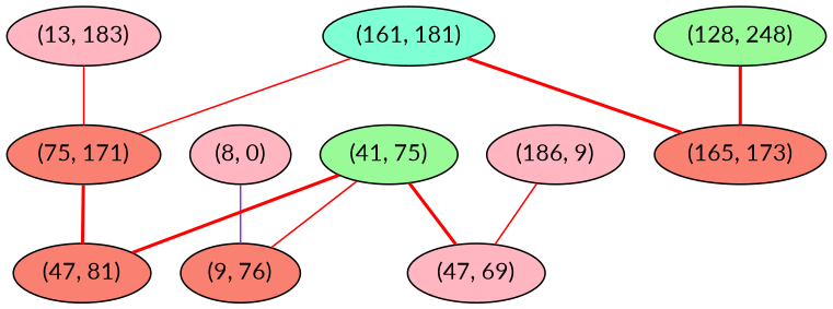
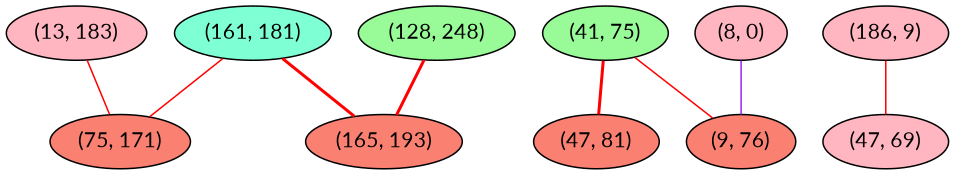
  graph {
    fontname=Lato
    node [fillcolor=salmon fontname=Lato style=filled]
    edge [color=red fontname=Lato style=solid weight=1]
    "(161, 181)" [fillcolor=aquamarine]
    n2 [label="(75, 171)"]
-   "(165, 193)" [label="(165, 173)"]
+   "(165, 193)"
    "(47, 81)"
    "(13, 183)" [fillcolor=lightpink]
    n6 [fillcolor=lightpink label="(8, 0)"]
    "(9, 76)"
    "(128, 248)" [fillcolor=palegreen]
    "(186, 9)" [fillcolor=lightpink]
    "(47, 69)" [fillcolor=lightpink]
    "(41, 75)" [fillcolor=palegreen]
    "(161, 181)" -- n2
    "(161, 181)" -- "(165, 193)" [style=bold]
-   n2 -- "(47, 81)" [style=bold]
    "(13, 183)" -- n2
    n6 -- "(9, 76)" [color=purple weight=4]
    "(128, 248)" -- "(165, 193)" [style=bold]
    "(186, 9)" -- "(47, 69)"
    "(41, 75)" -- "(47, 81)" [style=bold]
    "(41, 75)" -- "(9, 76)"
-   "(41, 75)" -- "(47, 69)" [style=bold]
  }
